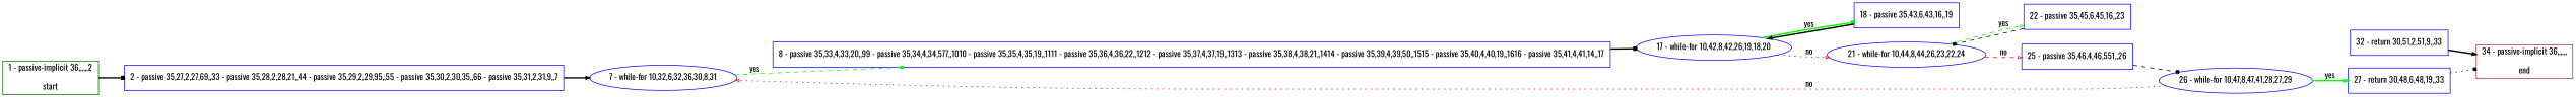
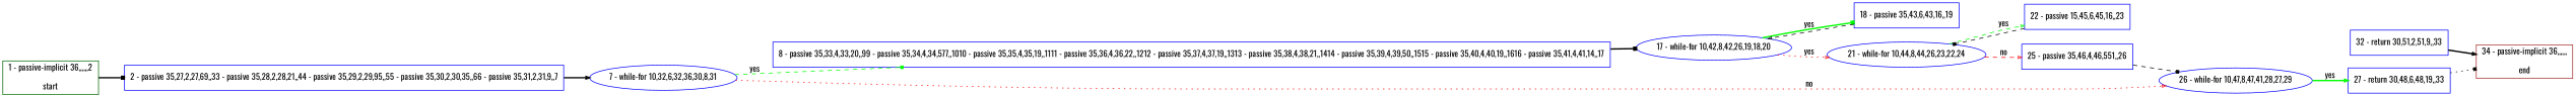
  digraph {
    bgcolor=white
    compound=true
    fillcolor="#FFFFCC"
    fontname=Oswald
    fontsize=12
    pack=true
    packmode=clust
    rankdir=LR
    style="rounded,filled"
    node [color="#0000ff" compound=true fillcolor="#ffffff" fixedsize=false fontname=Oswald fontsize=12 node_initialized=no shape=box style=filled]
    edge [arrowhead=onormal arrowsize=0.5 arrowtail=none color="#000000" compound=true dir=forward fontcolor=black fontname=Oswald fontsize=12 style=bold]
    n1 [label="2 - passive 35,27,2,27,69,,33 - passive 35,28,2,28,21,,44 - passive 35,29,2,29,95,,55 - passive 35,30,2,30,35,,66 - passive 35,31,2,31,9,,7"]
    n2 [label="7 - while-for 10,32,6,32,36,30,8,31" shape=oval]
    n3 [label="8 - passive 35,33,4,33,20,,99 - passive 35,34,4,34,577,,1010 - passive 35,35,4,35,19,,1111 - passive 35,36,4,36,22,,1212 - passive 35,37,4,37,19,,1313 - passive 35,38,4,38,21,,1414 - passive 35,39,4,39,50,,1515 - passive 35,40,4,40,19,,1616 - passive 35,41,4,41,14,,17"]
    n4 [color="#006400" label="1 - passive-implicit 36,,,,,,2\n\nstart"]
    n5 [label="17 - while-for 10,42,8,42,26,19,18,20" shape=oval]
    n6 [label="32 - return 30,51,2,51,9,,33"]
    n7 [color="#a52a2a" label="34 - passive-implicit 36,,,,,,\n\nend"]
    n8 [label="18 - passive 35,43,6,43,16,,19"]
    n9 [label="21 - while-for 10,44,8,44,26,23,22,24" shape=oval]
-   n10 [label="22 - passive 35,45,6,45,16,,23"]
+   n10 [label="22 - passive 15,45,6,45,16,,23"]
    n11 [label="25 - passive 35,46,4,46,551,,26"]
    n12 [label="26 - while-for 10,47,8,47,41,28,27,29" shape=oval]
    n13 [label="27 - return 30,48,6,48,19,,33"]
    n1 -> n2
    n2 -> n3 [arrowhead=box color="#00ff00" label=yes style=dashed]
    n3 -> n5 [arrowhead=box]
    n4 -> n1 [arrowhead=box]
    n5 -> n8 [arrowhead=box color="#00ff00" label=yes]
-   n5 -> n9 [color="#ff0000" label=no style=dotted]
+   n5 -> n9 [color="#ff0000" label=yes style=dotted]
    n6 -> n7
-   n8 -> n5
+   n8 -> n5 [style=dashed]
    n9 -> n10 [color="#00ff00" label=yes style=dashed]
    n9 -> n11 [color="#ff0000" label=no style=dashed]
    n10 -> n9 [arrowhead=box style=dashed]
    n11 -> n12 [arrowhead=box style=dashed]
-   n12 -> n2 [color="#ff0000" label=no style=dotted]
+   n2 -> n12 [color="#ff0000" label=no style=dotted]
    n12 -> n13 [color="#00ff00" label=yes]
    n13 -> n7 [arrowhead=box style=dotted]
  }
